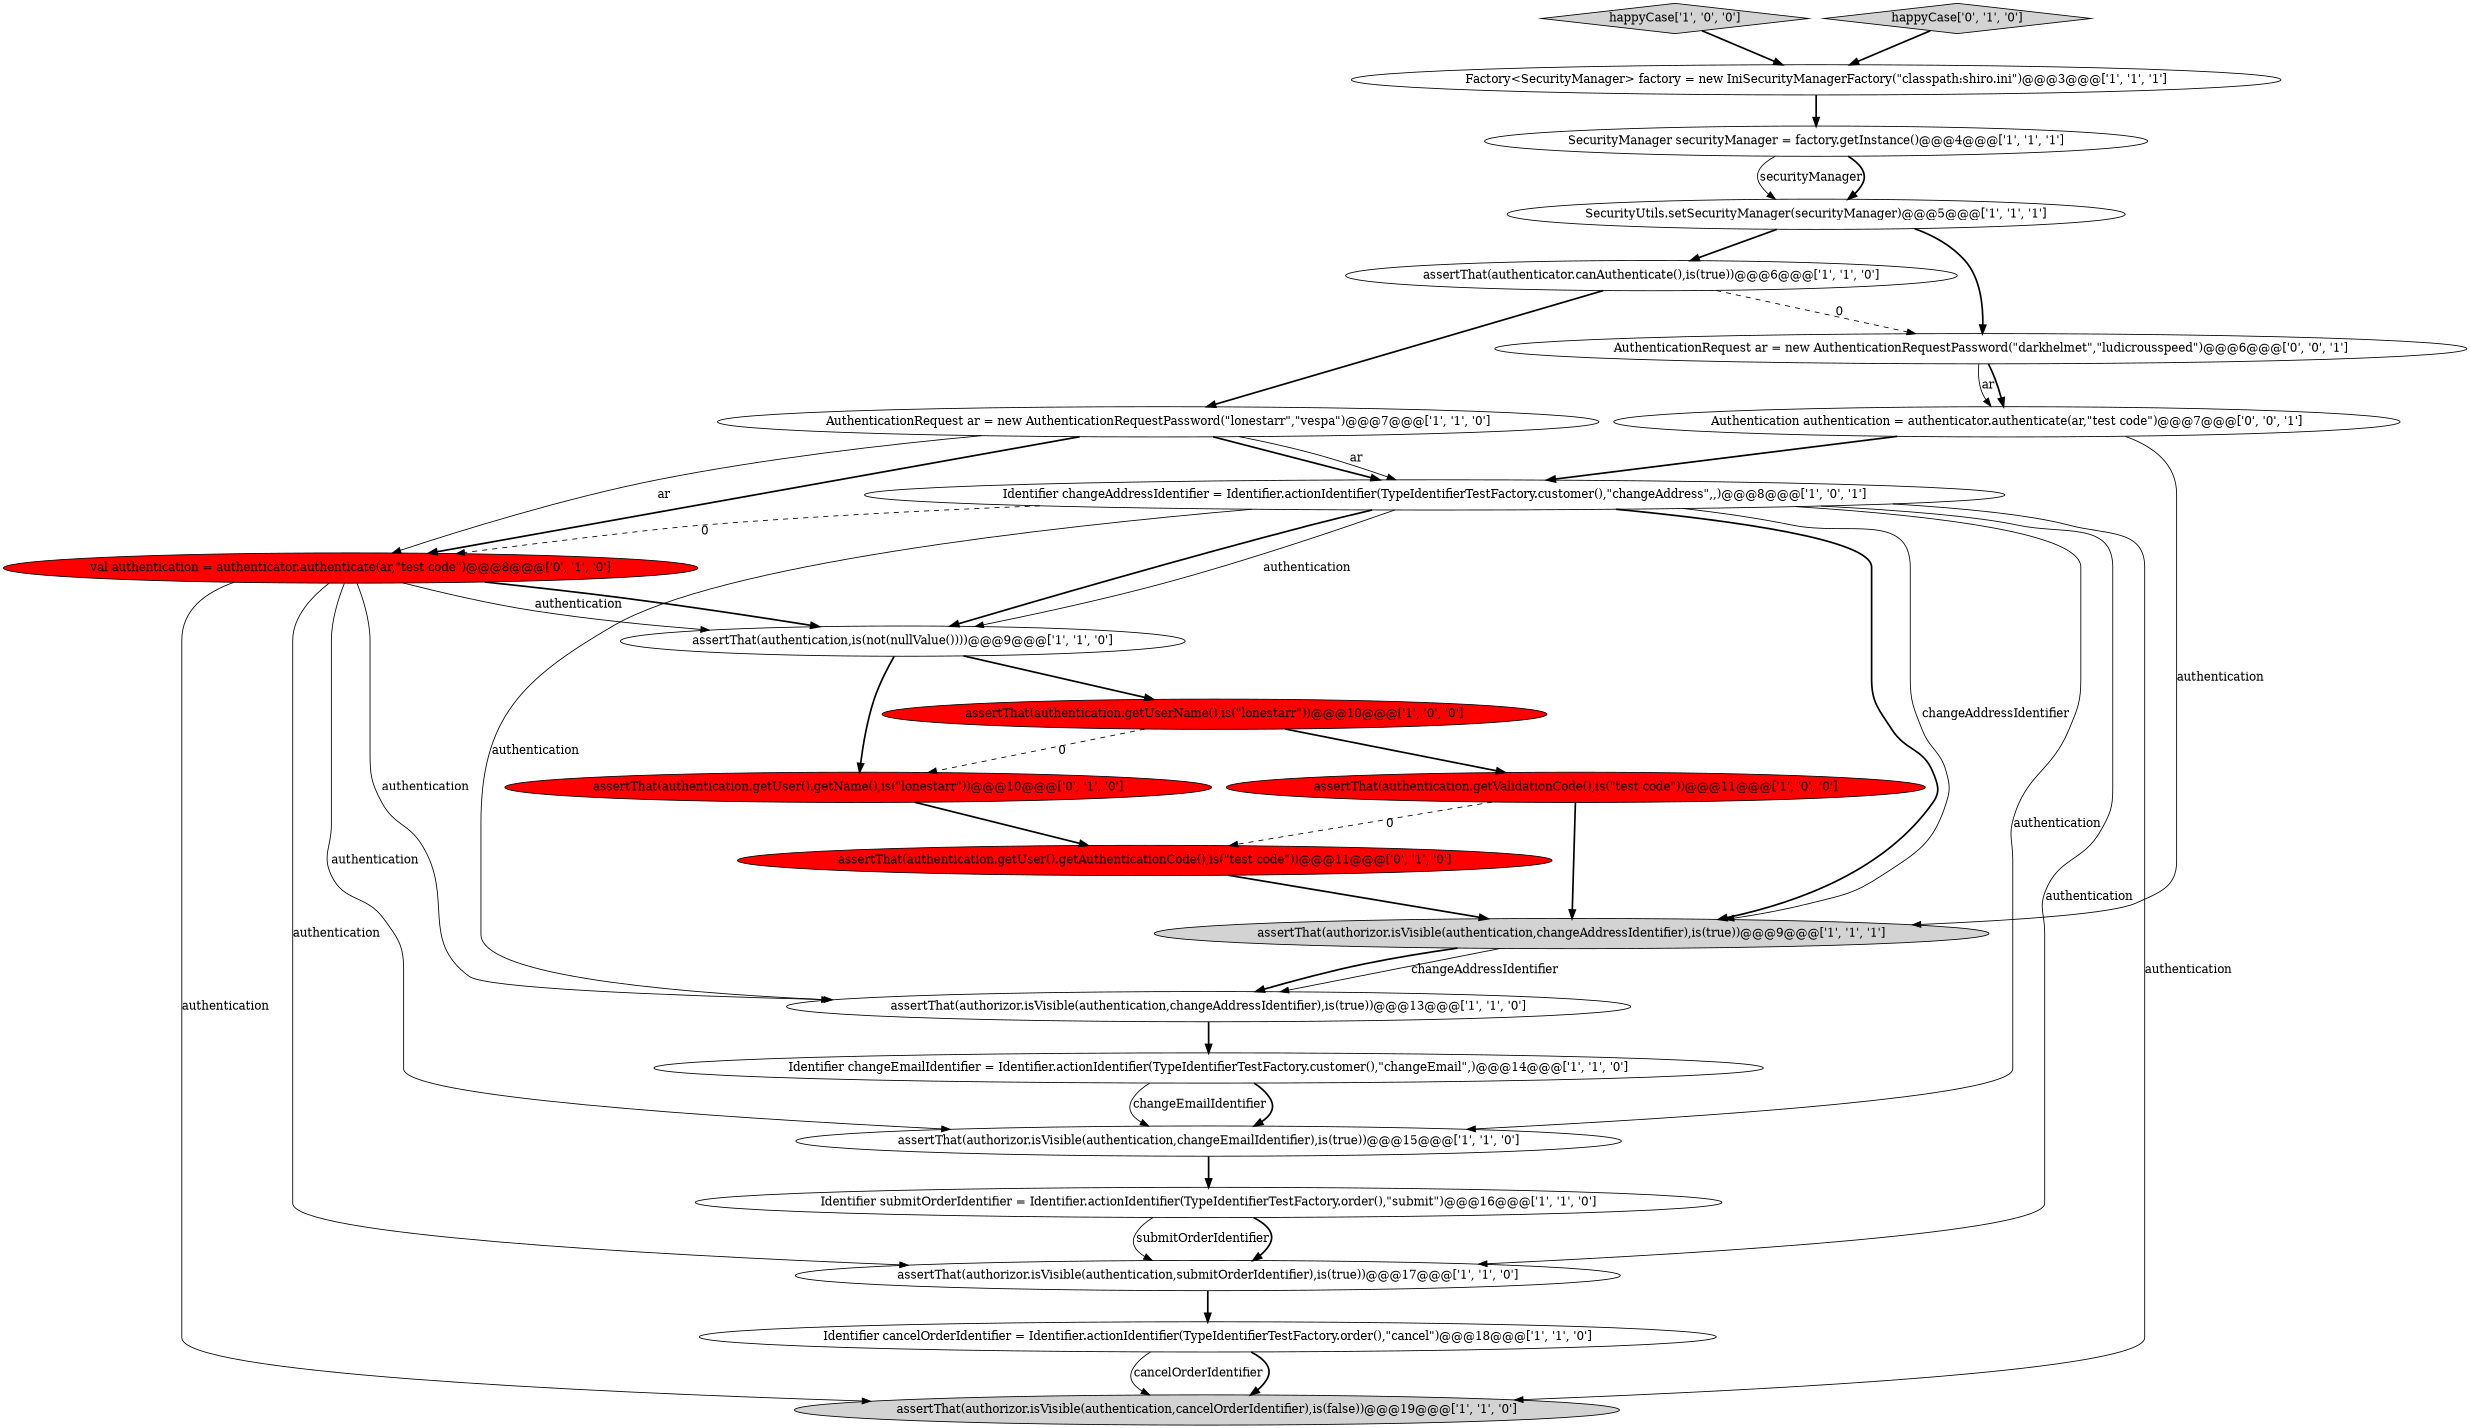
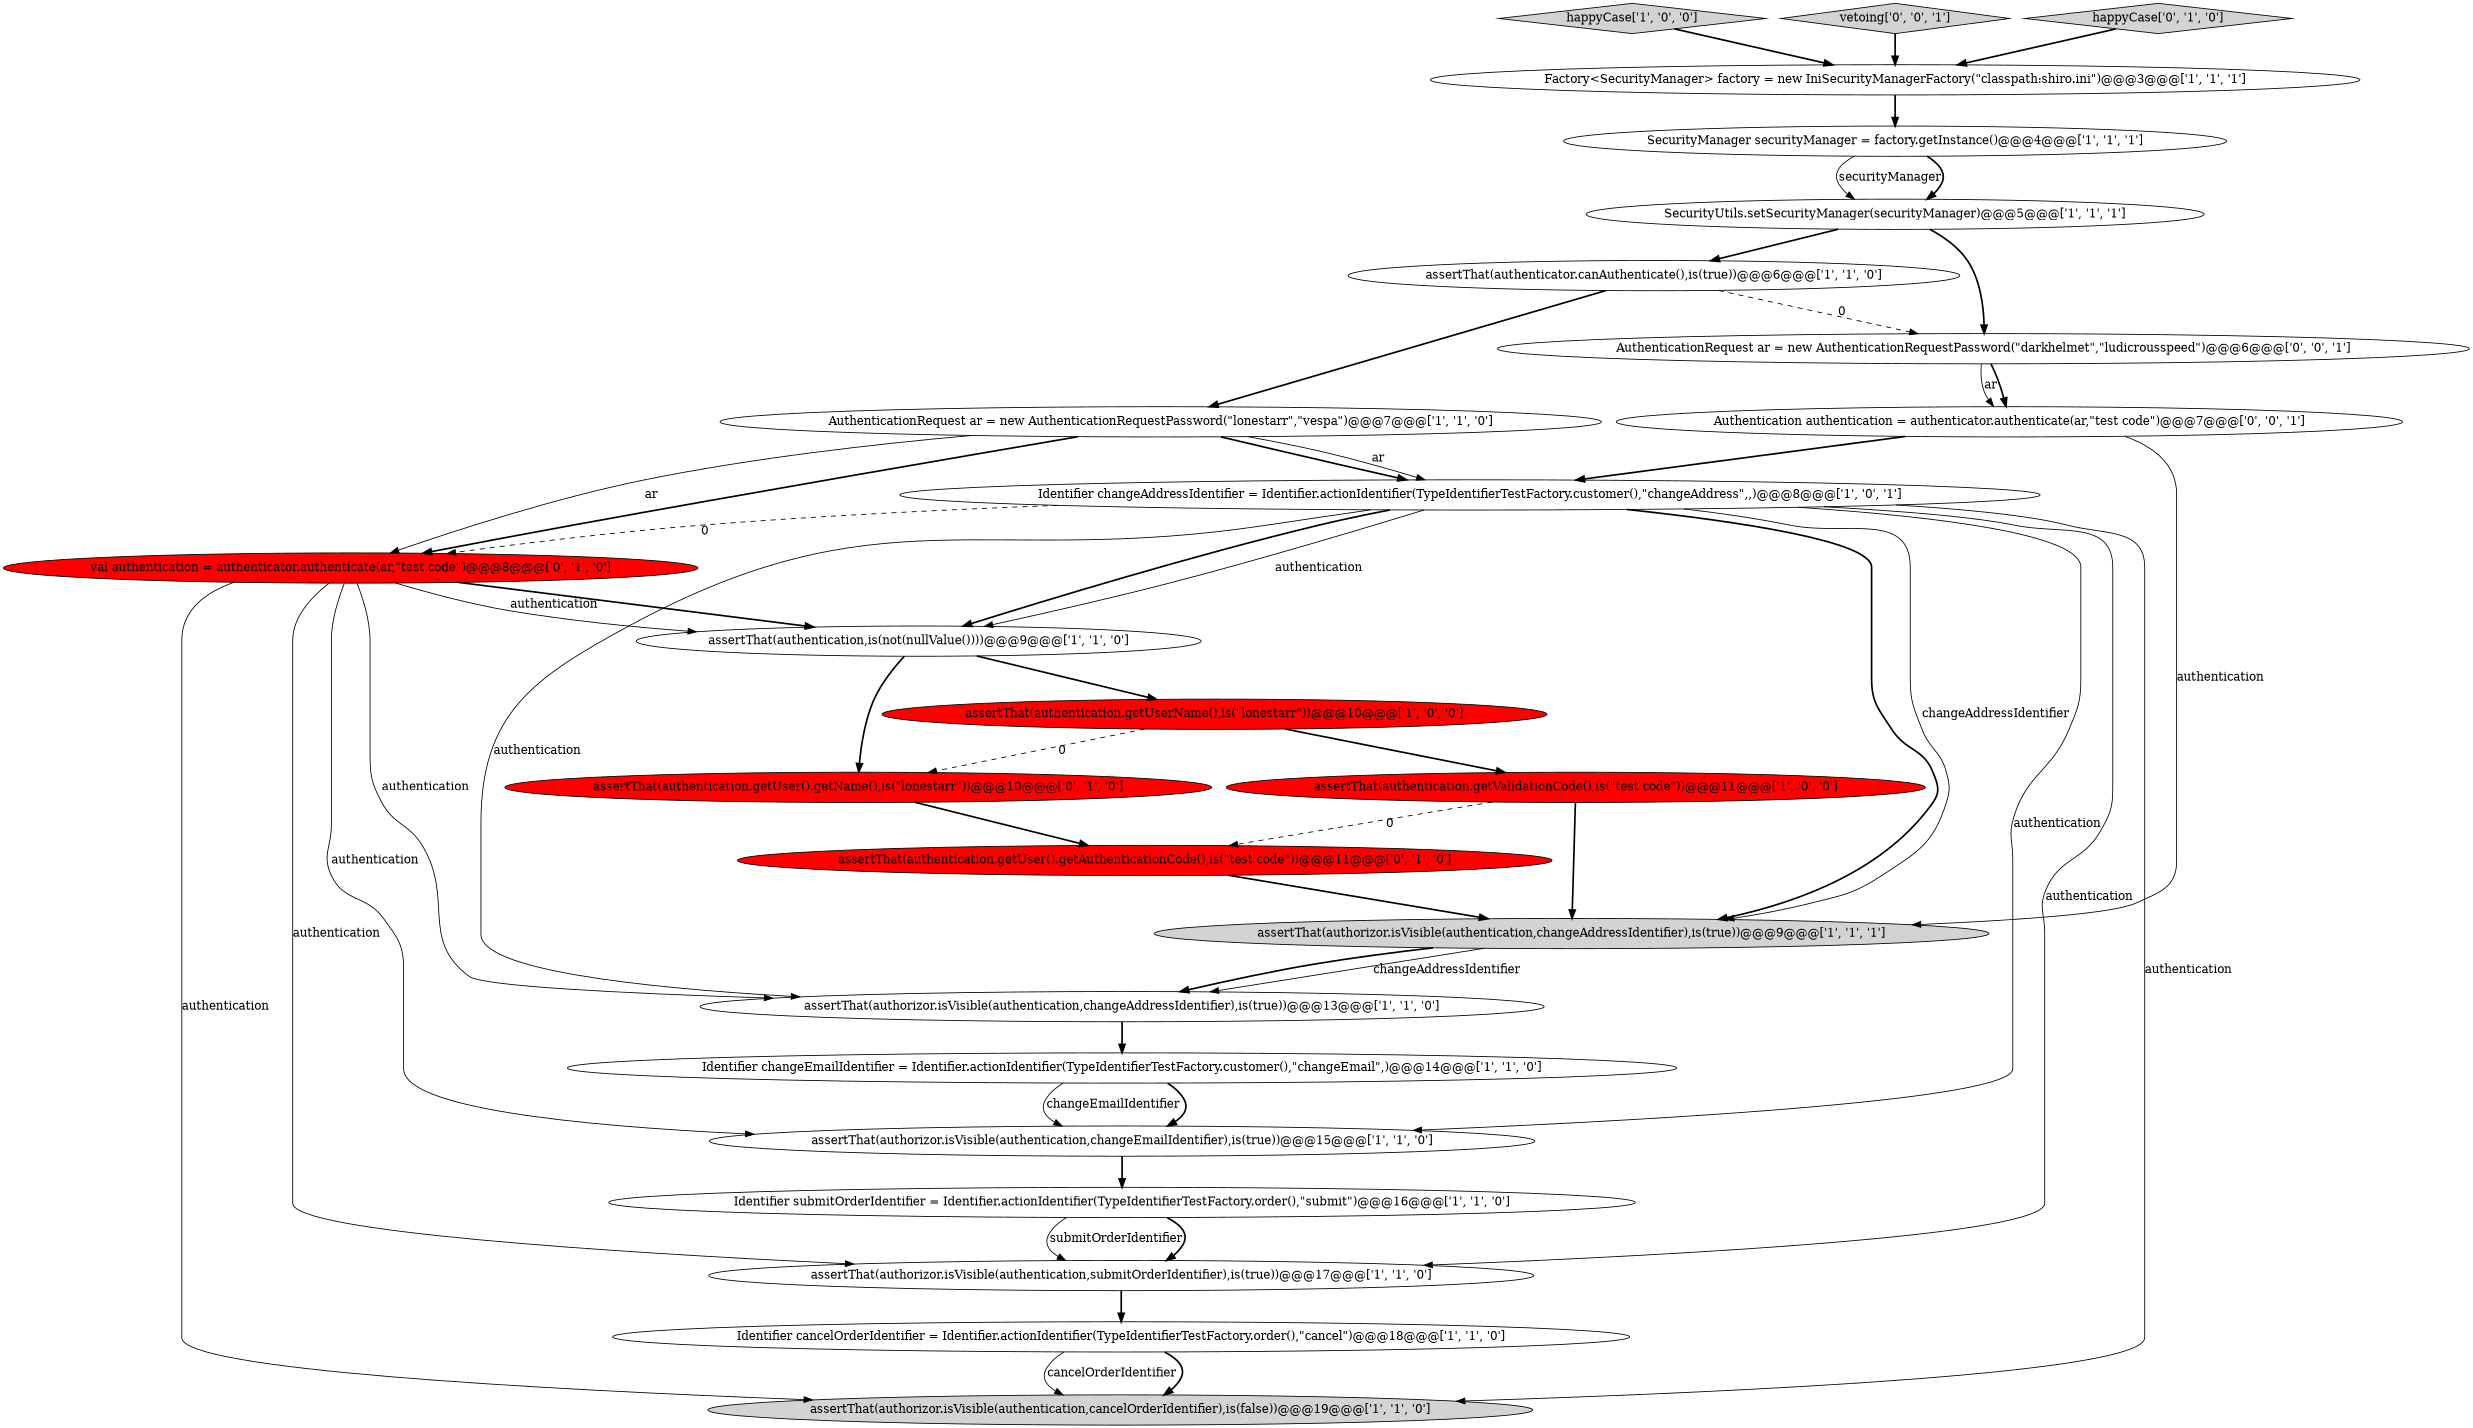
  digraph {
    node [fillcolor=white shape=ellipse style=filled]
    edge [style=bold]
    n1 [label="assertThat(authorizor.isVisible(authentication,changeAddressIdentifier),is(true))@@@13@@@['1', '1', '0']"]
    n2 [label="Identifier changeEmailIdentifier = Identifier.actionIdentifier(TypeIdentifierTestFactory.customer(),\"changeEmail\",)@@@14@@@['1', '1', '0']"]
    n3 [label="Identifier changeAddressIdentifier = Identifier.actionIdentifier(TypeIdentifierTestFactory.customer(),\"changeAddress\",,)@@@8@@@['1', '0', '1']"]
    n4 [fillcolor=red label="val authentication = authenticator.authenticate(ar,\"test code\")@@@8@@@['0', '1', '0']"]
    n5 [fillcolor=lightgray label="assertThat(authorizor.isVisible(authentication,cancelOrderIdentifier),is(false))@@@19@@@['1', '1', '0']"]
    n6 [label="assertThat(authorizor.isVisible(authentication,submitOrderIdentifier),is(true))@@@17@@@['1', '1', '0']"]
    n7 [label="assertThat(authorizor.isVisible(authentication,changeEmailIdentifier),is(true))@@@15@@@['1', '1', '0']"]
    n8 [fillcolor=lightgray label="assertThat(authorizor.isVisible(authentication,changeAddressIdentifier),is(true))@@@9@@@['1', '1', '1']"]
    n9 [label="assertThat(authentication,is(not(nullValue())))@@@9@@@['1', '1', '0']"]
    n10 [label="Identifier cancelOrderIdentifier = Identifier.actionIdentifier(TypeIdentifierTestFactory.order(),\"cancel\")@@@18@@@['1', '1', '0']"]
    n11 [fillcolor=lightgray label="happyCase['1', '0', '0']" shape=diamond]
    n12 [label="Factory<SecurityManager> factory = new IniSecurityManagerFactory(\"classpath:shiro.ini\")@@@3@@@['1', '1', '1']"]
    n13 [label="Identifier submitOrderIdentifier = Identifier.actionIdentifier(TypeIdentifierTestFactory.order(),\"submit\")@@@16@@@['1', '1', '0']"]
    n14 [fillcolor=red label="assertThat(authentication.getUser().getName(),is(\"lonestarr\"))@@@10@@@['0', '1', '0']"]
    n15 [fillcolor=red label="assertThat(authentication.getUser().getAuthenticationCode(),is(\"test code\"))@@@11@@@['0', '1', '0']"]
    n16 [label="Authentication authentication = authenticator.authenticate(ar,\"test code\")@@@7@@@['0', '0', '1']"]
    n17 [label="SecurityManager securityManager = factory.getInstance()@@@4@@@['1', '1', '1']"]
    n18 [label="SecurityUtils.setSecurityManager(securityManager)@@@5@@@['1', '1', '1']"]
    n19 [fillcolor=red label="assertThat(authentication.getValidationCode(),is(\"test code\"))@@@11@@@['1', '0', '0']"]
    n20 [label="AuthenticationRequest ar = new AuthenticationRequestPassword(\"darkhelmet\",\"ludicrousspeed\")@@@6@@@['0', '0', '1']"]
    n21 [label="assertThat(authenticator.canAuthenticate(),is(true))@@@6@@@['1', '1', '0']"]
+   n22 [fillcolor=lightgray label="vetoing['0', '0', '1']" shape=diamond]
    n23 [label="AuthenticationRequest ar = new AuthenticationRequestPassword(\"lonestarr\",\"vespa\")@@@7@@@['1', '1', '0']"]
    n24 [fillcolor=red label="assertThat(authentication.getUserName(),is(\"lonestarr\"))@@@10@@@['1', '0', '0']"]
    n25 [fillcolor=lightgray label="happyCase['0', '1', '0']" shape=diamond]
    n1 -> n2
    n2 -> n7
    n2 -> n7 [label=changeEmailIdentifier style=solid]
    n3 -> n1 [label=authentication style=solid]
    n3 -> n4 [label=0 style=dashed]
    n3 -> n5 [label=authentication style=solid]
    n3 -> n6 [label=authentication style=solid]
    n3 -> n7 [label=authentication style=solid]
    n3 -> n8
    n3 -> n8 [label=changeAddressIdentifier style=solid]
    n3 -> n9
    n3 -> n9 [label=authentication style=solid]
    n4 -> n1 [label=authentication style=solid]
    n4 -> n5 [label=authentication style=solid]
    n4 -> n6 [label=authentication style=solid]
    n4 -> n7 [label=authentication style=solid]
    n4 -> n9
    n4 -> n9 [label=authentication style=solid]
    n6 -> n10
    n7 -> n13
    n8 -> n1 [label=changeAddressIdentifier style=solid]
    n8 -> n1
    n9 -> n14
    n9 -> n24
    n10 -> n5
    n10 -> n5 [label=cancelOrderIdentifier style=solid]
    n11 -> n12
    n12 -> n17
    n13 -> n6 [label=submitOrderIdentifier style=solid]
    n13 -> n6
    n14 -> n15
    n15 -> n8
    n16 -> n3
    n16 -> n8 [label=authentication style=solid]
    n17 -> n18 [label=securityManager style=solid]
    n17 -> n18
    n18 -> n20
    n18 -> n21
    n19 -> n8
    n19 -> n15 [label=0 style=dashed]
    n20 -> n16 [label=ar style=solid]
    n20 -> n16
    n21 -> n20 [label=0 style=dashed]
    n21 -> n23
+   n22 -> n12
    n23 -> n3
    n23 -> n3 [label=ar style=solid]
    n23 -> n4
    n23 -> n4 [label=ar style=solid]
    n24 -> n14 [label=0 style=dashed]
    n24 -> n19
    n25 -> n12
  }
